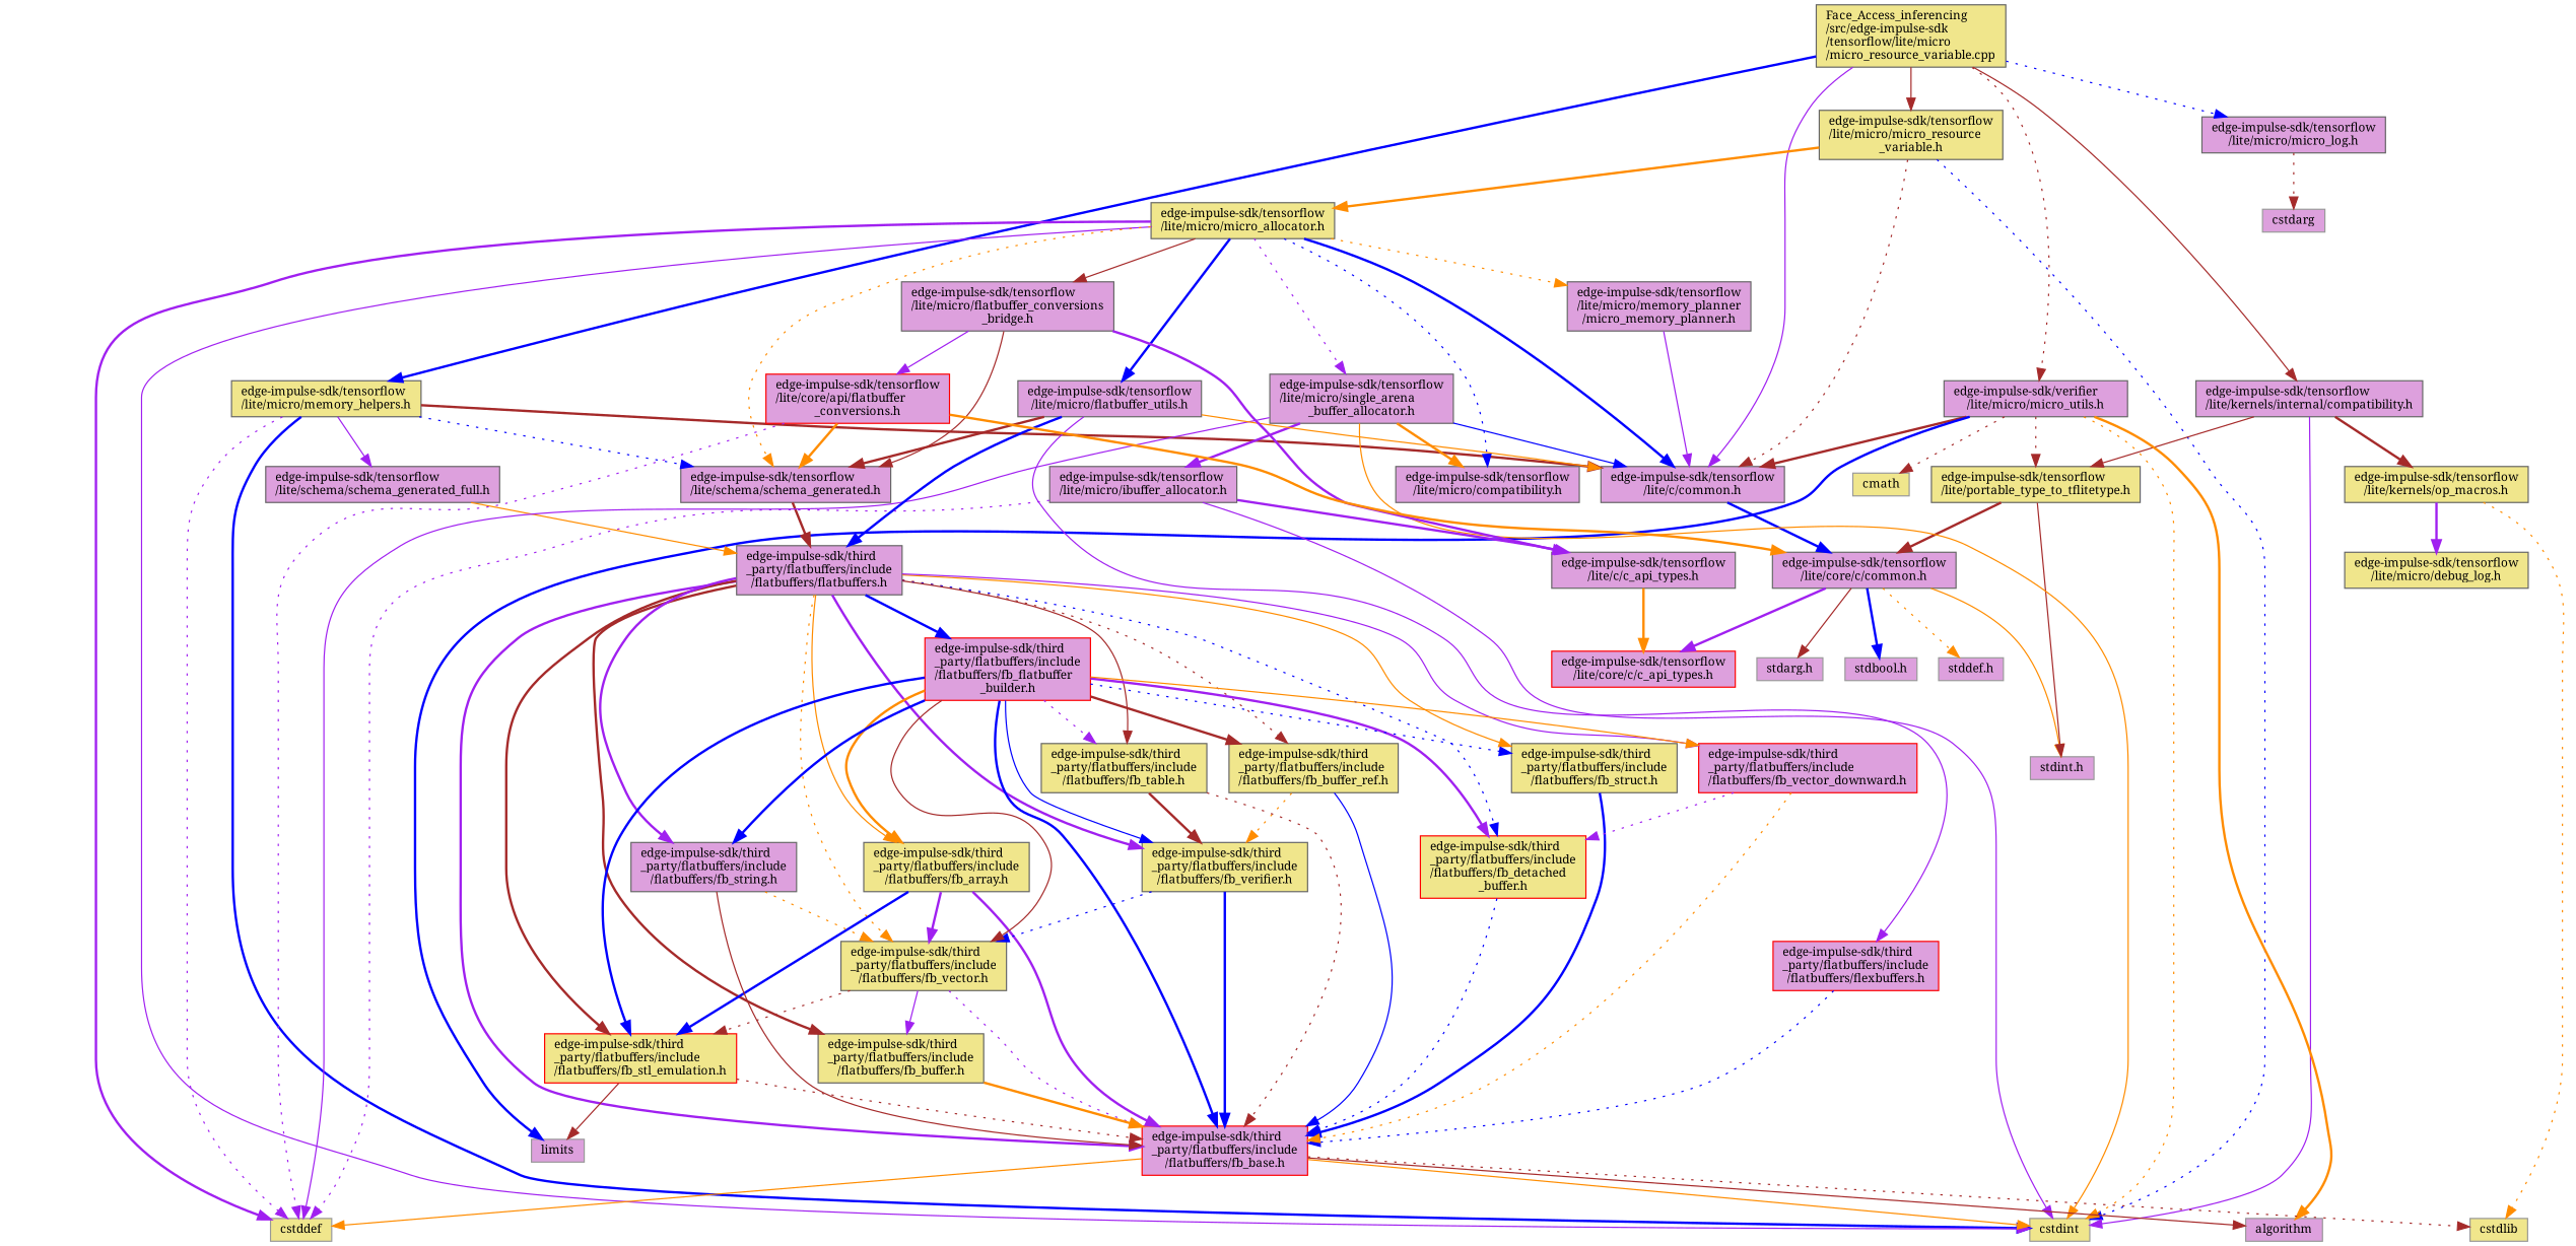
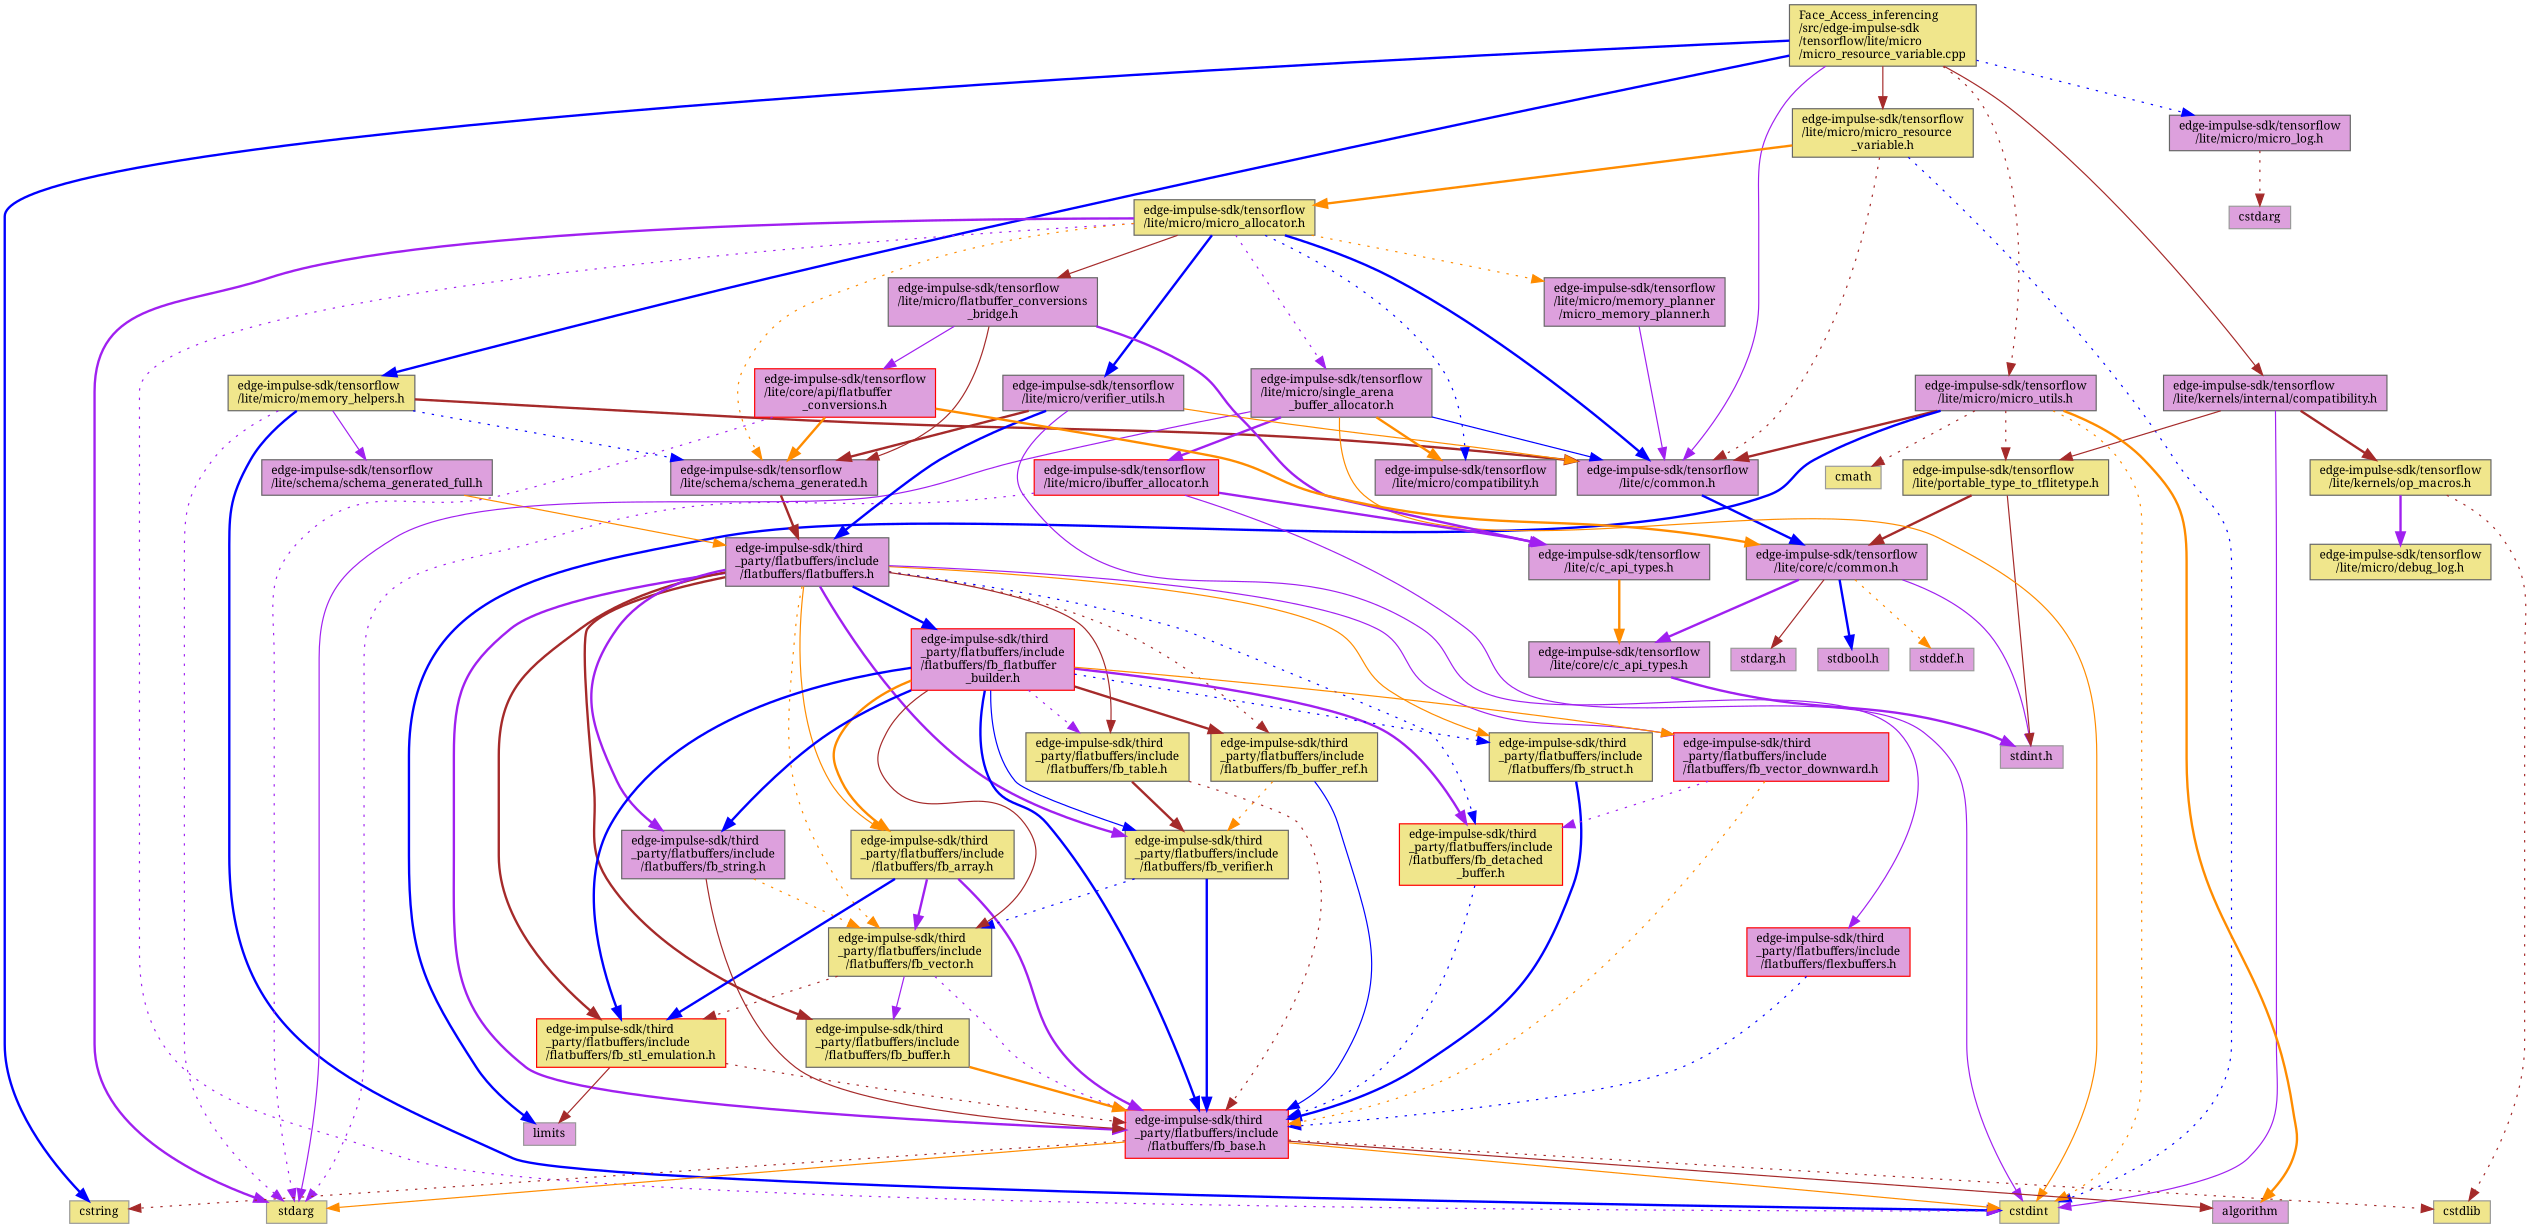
  digraph {
    fontname="Noto Serif"
    node [color=grey40 fillcolor=plum fontname="Noto Serif" fontsize=10 shape=box style=filled]
    edge [color=brown fontname="Noto Serif" fontsize=10 labelfontname=Helvetica labelfontsize=10 style=bold]
    n1 [color=gray40 fillcolor=khaki fontcolor=black height=0.2 label="Face_Access_inferencing\l/src/edge-impulse-sdk\l/tensorflow/lite/micro\l/micro_resource_variable.cpp" width=0.4]
    n2 [fillcolor=khaki height=0.2 label="edge-impulse-sdk/tensorflow\l/lite/micro/micro_resource\l_variable.h" width=0.4]
    n3 [height=0.2 label="edge-impulse-sdk/tensorflow\l/lite/c/common.h" width=0.4]
+   n4 [color=grey60 fillcolor=khaki height=0.2 label=cstring width=0.4]
    n5 [height=0.2 label="edge-impulse-sdk/tensorflow\l/lite/kernels/internal/compatibility.h" width=0.4]
    n6 [fillcolor=khaki height=0.2 label="edge-impulse-sdk/tensorflow\l/lite/micro/memory_helpers.h" width=0.4]
    n7 [height=0.2 label="edge-impulse-sdk/tensorflow\l/lite/micro/micro_log.h" width=0.4]
-   n8 [height=0.2 label="edge-impulse-sdk/verifier\l/lite/micro/micro_utils.h" width=0.4]
+   n8 [height=0.2 label="edge-impulse-sdk/tensorflow\l/lite/micro/micro_utils.h" width=0.4]
    n9 [color=grey60 fillcolor=khaki height=0.2 label=cstdint width=0.4]
    n10 [fillcolor=khaki height=0.2 label="edge-impulse-sdk/tensorflow\l/lite/micro/micro_allocator.h" width=0.4]
    n11 [height=0.2 label="edge-impulse-sdk/tensorflow\l/lite/core/c/common.h" width=0.4]
    n12 [fillcolor=khaki height=0.2 label="edge-impulse-sdk/tensorflow\l/lite/portable_type_to_tflitetype.h" width=0.4]
    n13 [fillcolor=khaki height=0.2 label="edge-impulse-sdk/tensorflow\l/lite/kernels/op_macros.h" width=0.4]
-   n14 [color=grey60 fillcolor=khaki height=0.2 label=cstddef width=0.4]
+   n14 [color=grey60 fillcolor=khaki height=0.2 label=stdarg width=0.4]
    n15 [height=0.2 label="edge-impulse-sdk/tensorflow\l/lite/schema/schema_generated.h" width=0.4]
    n16 [height=0.2 label="edge-impulse-sdk/tensorflow\l/lite/schema/schema_generated_full.h" width=0.4]
    n17 [color=grey60 height=0.2 label=cstdarg width=0.4]
    n18 [color=grey60 height=0.2 label=algorithm width=0.4]
    n19 [color=grey60 height=0.2 label=limits width=0.4]
    n20 [color=grey60 fillcolor=khaki height=0.2 label=cmath width=0.4]
    n21 [height=0.2 label="edge-impulse-sdk/tensorflow\l/lite/micro/single_arena\l_buffer_allocator.h" width=0.4]
    n22 [height=0.2 label="edge-impulse-sdk/tensorflow\l/lite/micro/compatibility.h" width=0.4]
-   n23 [height=0.2 label="edge-impulse-sdk/tensorflow\l/lite/micro/flatbuffer_utils.h" width=0.4]
+   n23 [height=0.2 label="edge-impulse-sdk/tensorflow\l/lite/micro/verifier_utils.h" width=0.4]
    n24 [height=0.2 label="edge-impulse-sdk/tensorflow\l/lite/micro/memory_planner\l/micro_memory_planner.h" width=0.4]
    n25 [height=0.2 label="edge-impulse-sdk/tensorflow\l/lite/micro/flatbuffer_conversions\l_bridge.h" width=0.4]
    n26 [color=grey60 height=0.2 label="stdarg.h" width=0.4]
    n27 [color=grey60 height=0.2 label="stdbool.h" width=0.4]
    n28 [color=grey60 height=0.2 label="stddef.h" width=0.4]
    n29 [color=grey60 height=0.2 label="stdint.h" width=0.4]
-   n30 [color=red height=0.2 label="edge-impulse-sdk/tensorflow\l/lite/core/c/c_api_types.h" width=0.4]
-   n31 [height=0.2 label="edge-impulse-sdk/tensorflow\l/lite/micro/ibuffer_allocator.h" width=0.4]
+   n30 [height=0.2 label="edge-impulse-sdk/tensorflow\l/lite/core/c/c_api_types.h" width=0.4]
+   n31 [color=red height=0.2 label="edge-impulse-sdk/tensorflow\l/lite/micro/ibuffer_allocator.h" width=0.4]
    n32 [height=0.2 label="edge-impulse-sdk/third\l_party/flatbuffers/include\l/flatbuffers/flatbuffers.h" width=0.4]
    n33 [color=red height=0.2 label="edge-impulse-sdk/third\l_party/flatbuffers/include\l/flatbuffers/flexbuffers.h" width=0.4]
    n34 [height=0.2 label="edge-impulse-sdk/tensorflow\l/lite/c/c_api_types.h" width=0.4]
    n35 [color=red height=0.2 label="edge-impulse-sdk/tensorflow\l/lite/core/api/flatbuffer\l_conversions.h" width=0.4]
    n36 [fillcolor=khaki height=0.2 label="edge-impulse-sdk/third\l_party/flatbuffers/include\l/flatbuffers/fb_array.h" width=0.4]
    n37 [color=red height=0.2 label="edge-impulse-sdk/third\l_party/flatbuffers/include\l/flatbuffers/fb_base.h" width=0.4]
    n38 [color=red fillcolor=khaki height=0.2 label="edge-impulse-sdk/third\l_party/flatbuffers/include\l/flatbuffers/fb_stl_emulation.h" width=0.4]
    n39 [fillcolor=khaki height=0.2 label="edge-impulse-sdk/third\l_party/flatbuffers/include\l/flatbuffers/fb_vector.h" width=0.4]
    n40 [fillcolor=khaki height=0.2 label="edge-impulse-sdk/third\l_party/flatbuffers/include\l/flatbuffers/fb_buffer.h" width=0.4]
    n41 [fillcolor=khaki height=0.2 label="edge-impulse-sdk/third\l_party/flatbuffers/include\l/flatbuffers/fb_buffer_ref.h" width=0.4]
    n42 [fillcolor=khaki height=0.2 label="edge-impulse-sdk/third\l_party/flatbuffers/include\l/flatbuffers/fb_verifier.h" width=0.4]
    n43 [color=red fillcolor=khaki height=0.2 label="edge-impulse-sdk/third\l_party/flatbuffers/include\l/flatbuffers/fb_detached\l_buffer.h" width=0.4]
    n44 [color=red height=0.2 label="edge-impulse-sdk/third\l_party/flatbuffers/include\l/flatbuffers/fb_flatbuffer\l_builder.h" width=0.4]
    n45 [height=0.2 label="edge-impulse-sdk/third\l_party/flatbuffers/include\l/flatbuffers/fb_string.h" width=0.4]
    n46 [fillcolor=khaki height=0.2 label="edge-impulse-sdk/third\l_party/flatbuffers/include\l/flatbuffers/fb_struct.h" width=0.4]
    n47 [fillcolor=khaki height=0.2 label="edge-impulse-sdk/third\l_party/flatbuffers/include\l/flatbuffers/fb_table.h" width=0.4]
    n48 [color=red height=0.2 label="edge-impulse-sdk/third\l_party/flatbuffers/include\l/flatbuffers/fb_vector_downward.h" width=0.4]
    n49 [color=grey60 fillcolor=khaki height=0.2 label=cstdlib width=0.4]
    n50 [fillcolor=khaki height=0.2 label="edge-impulse-sdk/tensorflow\l/lite/micro/debug_log.h" width=0.4]
    n1 -> n2 [style=solid]
    n1 -> n3 [color=purple style=solid]
+   n1 -> n4 [color=blue]
    n1 -> n5 [style=solid]
    n1 -> n6 [color=blue]
    n1 -> n7 [color=blue style=dotted]
    n1 -> n8 [style=dotted]
    n2 -> n3 [style=dotted]
    n2 -> n9 [color=blue style=dotted]
    n2 -> n10 [color=darkorange]
    n3 -> n11 [color=blue]
    n5 -> n9 [color=purple style=solid]
    n5 -> n12 [style=solid]
    n5 -> n13
    n6 -> n3
    n6 -> n9 [color=blue]
    n6 -> n14 [color=purple style=dotted]
    n6 -> n15 [color=blue style=dotted]
    n6 -> n16 [color=purple style=solid]
    n7 -> n17 [style=dotted]
    n8 -> n3
    n8 -> n9 [color=darkorange style=dotted]
    n8 -> n12 [style=dotted]
    n8 -> n18 [color=darkorange]
    n8 -> n19 [color=blue]
    n8 -> n20 [style=dotted]
    n10 -> n3 [color=blue]
-   n10 -> n9 [color=purple style=solid]
+   n10 -> n9 [color=purple style=dotted]
    n10 -> n14 [color=purple]
    n10 -> n15 [color=darkorange style=dotted]
    n10 -> n21 [color=purple style=dotted]
    n10 -> n22 [color=blue style=dotted]
    n10 -> n23 [color=blue]
    n10 -> n24 [color=darkorange style=dotted]
    n10 -> n25 [style=solid]
    n11 -> n26 [style=solid]
    n11 -> n27 [color=blue]
    n11 -> n28 [color=darkorange style=dotted]
-   n11 -> n29 [color=darkorange style=solid]
+   n11 -> n29 [color=purple style=solid]
    n11 -> n30 [color=purple]
    n12 -> n11
    n12 -> n29 [style=solid]
-   n13 -> n49 [color=darkorange style=dotted]
+   n13 -> n49 [style=dotted]
    n13 -> n50 [color=purple]
    n15 -> n32
    n16 -> n32 [color=darkorange style=solid]
    n21 -> n3 [color=blue style=solid]
    n21 -> n9 [color=darkorange style=solid]
    n21 -> n14 [color=purple style=solid]
    n21 -> n22 [color=darkorange]
    n21 -> n31 [color=purple]
    n23 -> n3 [color=darkorange style=solid]
    n23 -> n15
    n23 -> n32 [color=blue]
    n23 -> n33 [color=purple style=solid]
    n24 -> n3 [color=purple style=solid]
    n25 -> n15 [style=solid]
    n25 -> n34 [color=purple]
    n25 -> n35 [color=purple style=solid]
+   n30 -> n29 [color=purple]
    n31 -> n9 [color=purple style=solid]
    n31 -> n14 [color=purple style=dotted]
    n31 -> n34 [color=purple]
    n32 -> n36 [color=darkorange style=solid]
    n32 -> n37 [color=purple]
    n32 -> n38
    n32 -> n39 [color=darkorange style=dotted]
    n32 -> n40
    n32 -> n41 [style=dotted]
    n32 -> n42 [color=purple]
    n32 -> n43 [color=blue style=dotted]
    n32 -> n44 [color=blue]
    n32 -> n45 [color=purple]
    n32 -> n46 [color=darkorange style=solid]
    n32 -> n47 [style=solid]
    n32 -> n48 [color=purple style=solid]
    n33 -> n37 [color=blue style=dotted]
    n34 -> n30 [color=darkorange]
    n35 -> n11 [color=darkorange]
    n35 -> n14 [color=purple style=dotted]
    n35 -> n15 [color=darkorange]
    n36 -> n37 [color=purple]
    n36 -> n38 [color=blue]
    n36 -> n39 [color=purple]
+   n37 -> n4 [style=dotted]
    n37 -> n9 [color=darkorange style=solid]
    n37 -> n14 [color=darkorange style=solid]
    n37 -> n18 [style=solid]
    n37 -> n49 [style=dotted]
    n38 -> n19 [style=solid]
    n38 -> n37 [style=dotted]
    n39 -> n37 [color=purple style=dotted]
    n39 -> n38 [style=dotted]
    n39 -> n40 [color=purple style=solid]
    n40 -> n37 [color=darkorange]
    n41 -> n37 [color=blue style=solid]
    n41 -> n42 [color=darkorange style=dotted]
    n42 -> n37 [color=blue]
    n42 -> n39 [color=blue style=dotted]
    n43 -> n37 [color=blue style=dotted]
    n44 -> n36 [color=darkorange]
    n44 -> n37 [color=blue]
    n44 -> n38 [color=blue]
    n44 -> n39 [style=solid]
    n44 -> n41
    n44 -> n42 [color=blue style=solid]
    n44 -> n43 [color=purple]
    n44 -> n45 [color=blue]
    n44 -> n46 [color=blue style=dotted]
    n44 -> n47 [color=purple style=dotted]
    n44 -> n48 [color=darkorange style=solid]
    n45 -> n37 [style=solid]
    n45 -> n39 [color=darkorange style=dotted]
    n46 -> n37 [color=blue]
    n47 -> n37 [style=dotted]
    n47 -> n42
    n48 -> n37 [color=darkorange style=dotted]
    n48 -> n43 [color=purple style=dotted]
  }
